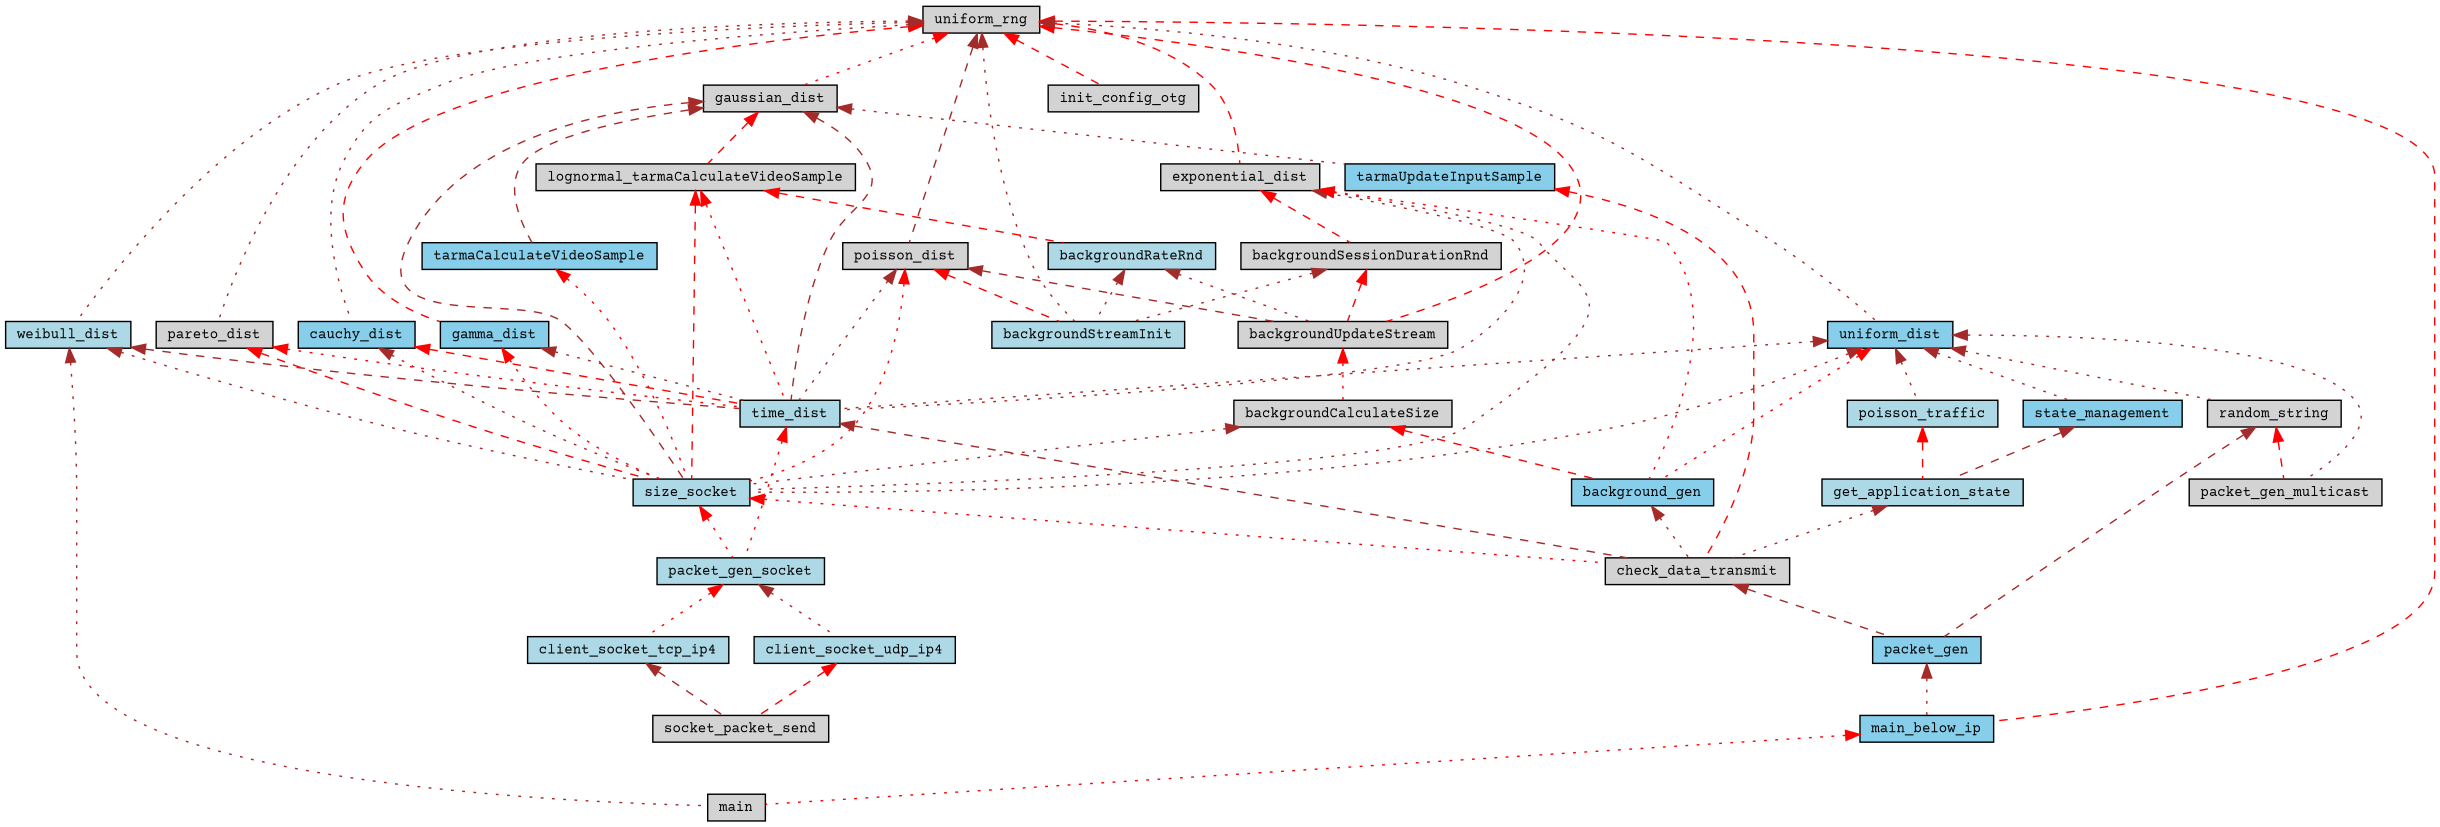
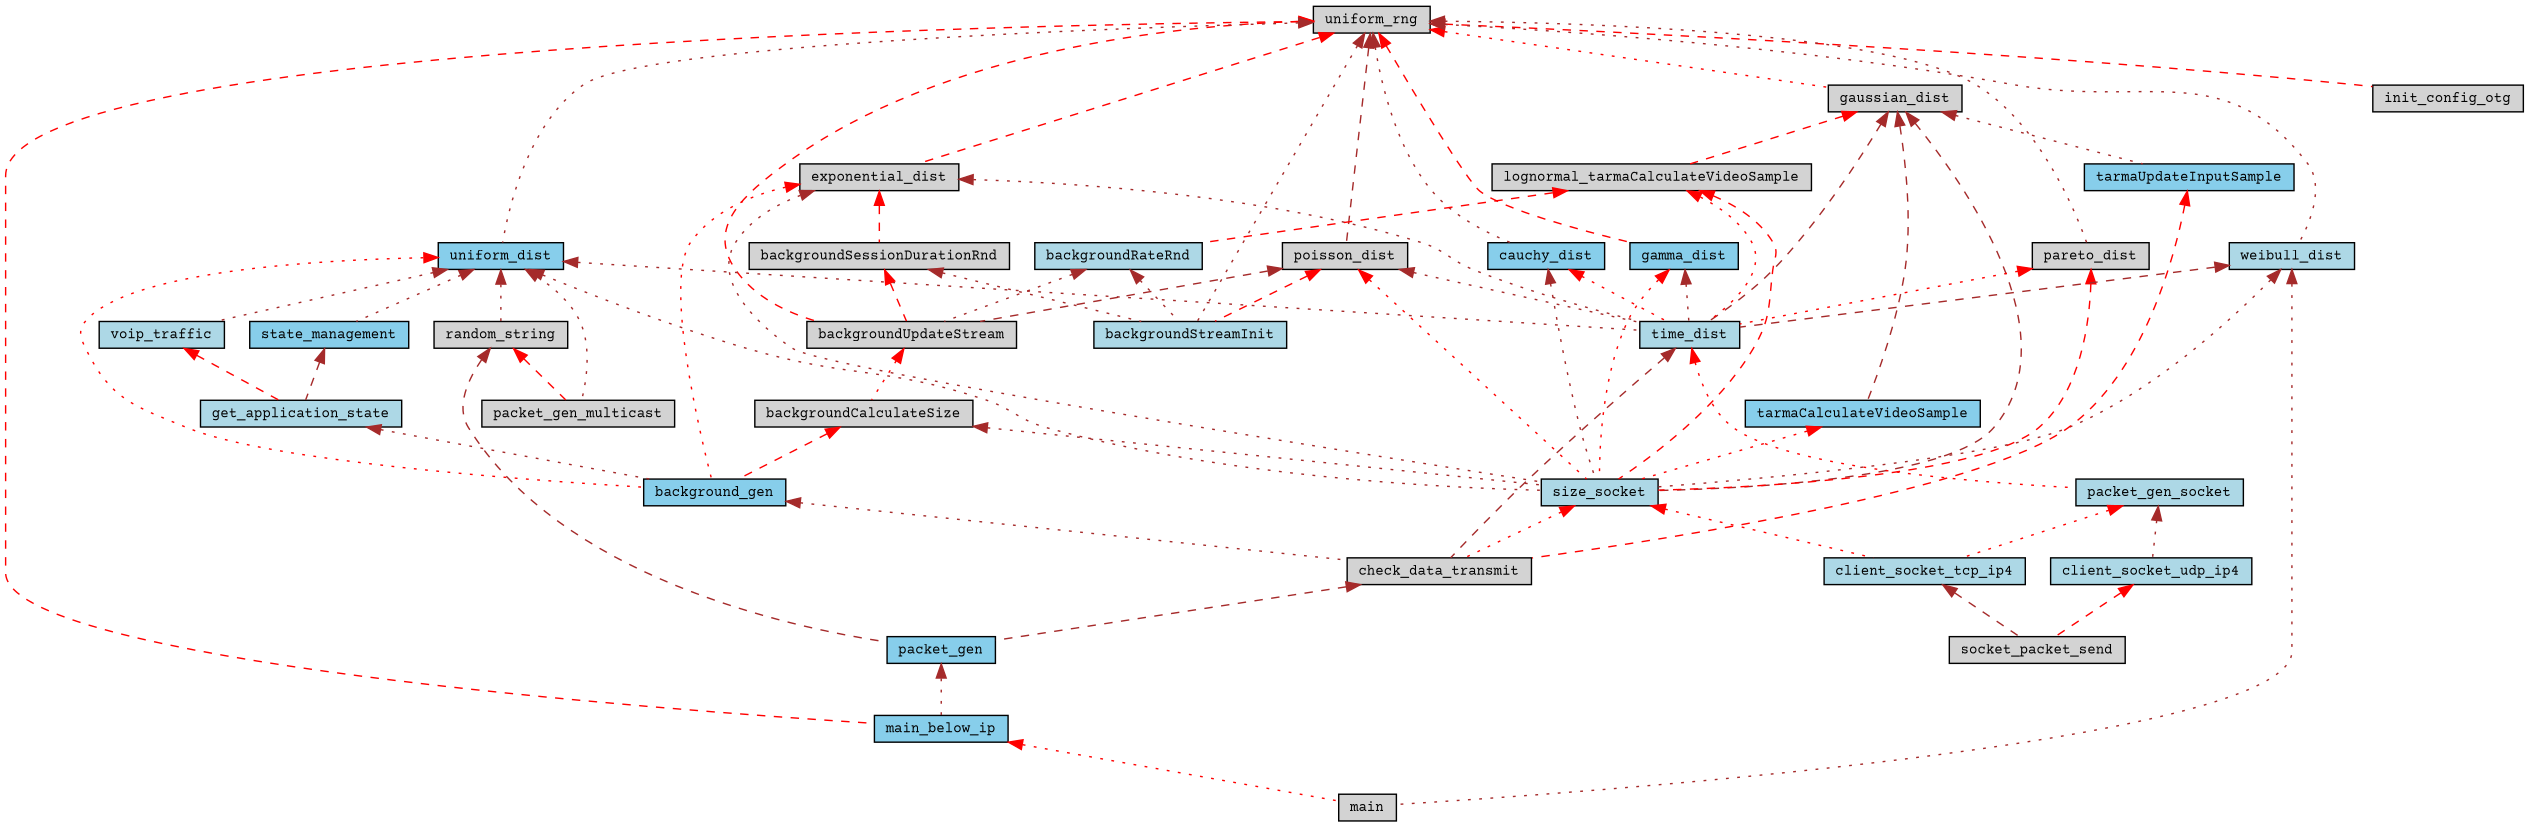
  digraph {
    fontname="Courier Prime"
    rankdir=TB
    node [color=black fillcolor=lightgrey fontname="Courier Prime" fontsize=10 shape=record style=filled]
    edge [color=brown dir=back fontname="Courier Prime" fontsize=10 labelfontname=Helvetica labelfontsize=10 style=dotted]
    n1 [fontcolor=black height=0.2 label=uniform_rng width=0.4]
    n2 [fillcolor=lightblue height=0.2 label=backgroundStreamInit width=0.4]
    n3 [height=0.2 label=backgroundUpdateStream width=0.4]
    n4 [fillcolor=skyblue height=0.2 label=main_below_ip width=0.4]
    n5 [fillcolor=skyblue height=0.2 label=cauchy_dist width=0.4]
    n6 [height=0.2 label=exponential_dist width=0.4]
    n7 [fillcolor=skyblue height=0.2 label=gamma_dist width=0.4]
    n8 [height=0.2 label=gaussian_dist width=0.4]
    n9 [height=0.2 label=init_config_otg width=0.4]
    n10 [height=0.2 label=pareto_dist width=0.4]
    n11 [height=0.2 label=poisson_dist width=0.4]
    n12 [fillcolor=skyblue height=0.2 label=uniform_dist width=0.4]
    n13 [fillcolor=lightblue height=0.2 label=weibull_dist width=0.4]
    n14 [height=0.2 label=backgroundCalculateSize width=0.4]
    n15 [height=0.2 label=main width=0.4]
    n16 [fillcolor=lightblue height=0.2 label=size_socket width=0.4]
    n17 [fillcolor=lightblue height=0.2 label=time_dist width=0.4]
    n18 [fillcolor=skyblue height=0.2 label=background_gen width=0.4]
    n19 [height=0.2 label=backgroundSessionDurationRnd width=0.4]
    n20 [height=0.2 label=lognormal_tarmaCalculateVideoSample width=0.4]
    n21 [fillcolor=skyblue height=0.2 label=tarmaCalculateVideoSample width=0.4]
    n22 [fillcolor=skyblue height=0.2 label=tarmaUpdateInputSample width=0.4]
    n23 [height=0.2 label=packet_gen_multicast width=0.4]
    n24 [height=0.2 label=random_string width=0.4]
    n25 [fillcolor=skyblue height=0.2 label=state_management width=0.4]
-   n26 [fillcolor=lightblue height=0.2 label=poisson_traffic width=0.4]
+   n26 [fillcolor=lightblue height=0.2 label=voip_traffic width=0.4]
    n27 [height=0.2 label=check_data_transmit width=0.4]
    n28 [fillcolor=lightblue height=0.2 label=packet_gen_socket width=0.4]
    n29 [fillcolor=skyblue height=0.2 label=packet_gen width=0.4]
    n30 [fillcolor=lightblue height=0.2 label=client_socket_tcp_ip4 width=0.4]
    n31 [fillcolor=lightblue height=0.2 label=client_socket_udp_ip4 width=0.4]
    n32 [height=0.2 label=socket_packet_send width=0.4]
    n33 [fillcolor=lightblue height=0.2 label=backgroundRateRnd width=0.4]
    n34 [fillcolor=lightblue height=0.2 label=get_application_state width=0.4]
    n1 -> n2
    n1 -> n3 [color=red style=dashed]
    n1 -> n4 [color=red style=dashed]
    n1 -> n5
    n1 -> n6 [color=red style=dashed]
    n1 -> n7 [color=red style=dashed]
    n1 -> n8 [color=red]
    n1 -> n9 [color=red style=dashed]
    n1 -> n10
    n1 -> n11 [style=dashed]
    n1 -> n12
    n1 -> n13
    n3 -> n14 [color=red]
    n4 -> n15 [color=red]
    n5 -> n16
-   n5 -> n17 [color=red style=dashed]
+   n5 -> n17 [color=red]
    n6 -> n16
    n6 -> n17
    n6 -> n18 [color=red]
    n6 -> n19 [color=red style=dashed]
    n7 -> n16 [color=red]
    n7 -> n17
    n8 -> n16 [style=dashed]
    n8 -> n17 [style=dashed]
    n8 -> n20 [color=red style=dashed]
    n8 -> n21 [style=dashed]
    n8 -> n22
    n10 -> n16 [color=red style=dashed]
    n10 -> n17 [color=red]
    n11 -> n2 [color=red style=dashed]
    n11 -> n3 [style=dashed]
    n11 -> n16 [color=red]
    n11 -> n17
    n12 -> n16
    n12 -> n17
    n12 -> n18 [color=red]
    n12 -> n23
    n12 -> n24
    n12 -> n25
    n12 -> n26
    n13 -> n15
    n13 -> n16
    n13 -> n17 [style=dashed]
    n14 -> n16
    n14 -> n18 [color=red style=dashed]
    n16 -> n27 [color=red]
-   n16 -> n28 [color=red]
+   n16 -> n30 [color=red]
    n17 -> n27 [style=dashed]
    n17 -> n28 [color=red]
    n18 -> n27
    n19 -> n2
    n19 -> n3 [color=red style=dashed]
    n20 -> n16 [color=red style=dashed]
    n20 -> n17 [color=red]
    n20 -> n33 [color=red style=dashed]
    n21 -> n16 [color=red]
    n22 -> n27 [color=red style=dashed]
    n24 -> n23 [color=red style=dashed]
    n24 -> n29 [style=dashed]
    n25 -> n34 [style=dashed]
    n26 -> n34 [color=red style=dashed]
    n27 -> n29 [style=dashed]
    n28 -> n30 [color=red]
    n28 -> n31
    n29 -> n4
    n30 -> n32 [style=dashed]
    n31 -> n32 [color=red style=dashed]
    n33 -> n2
    n33 -> n3
-   n34 -> n27
+   n34 -> n18
  }
